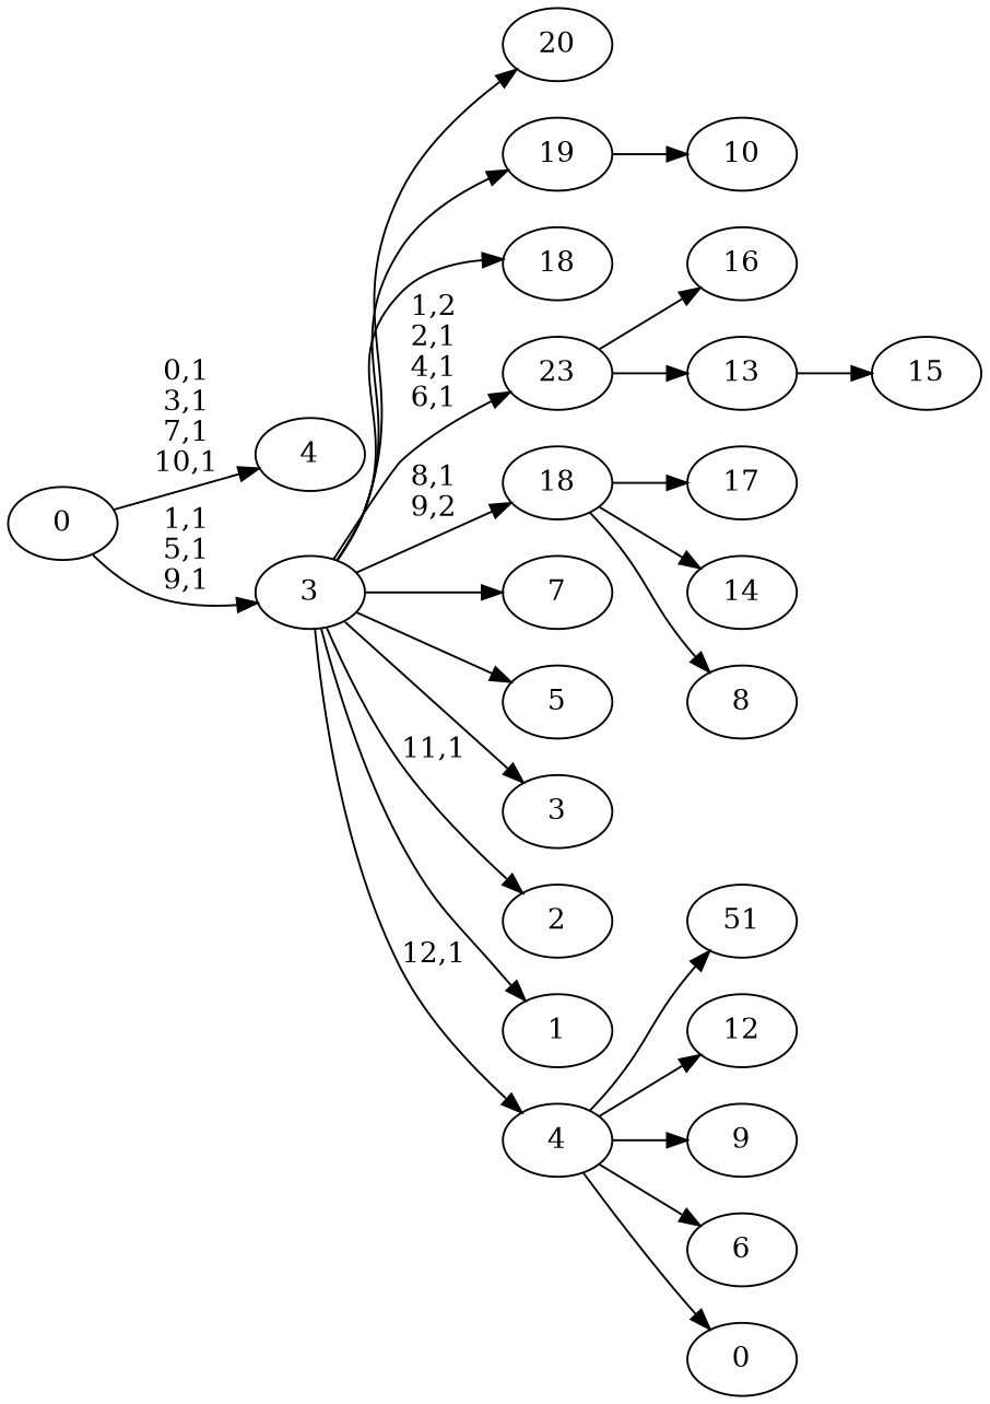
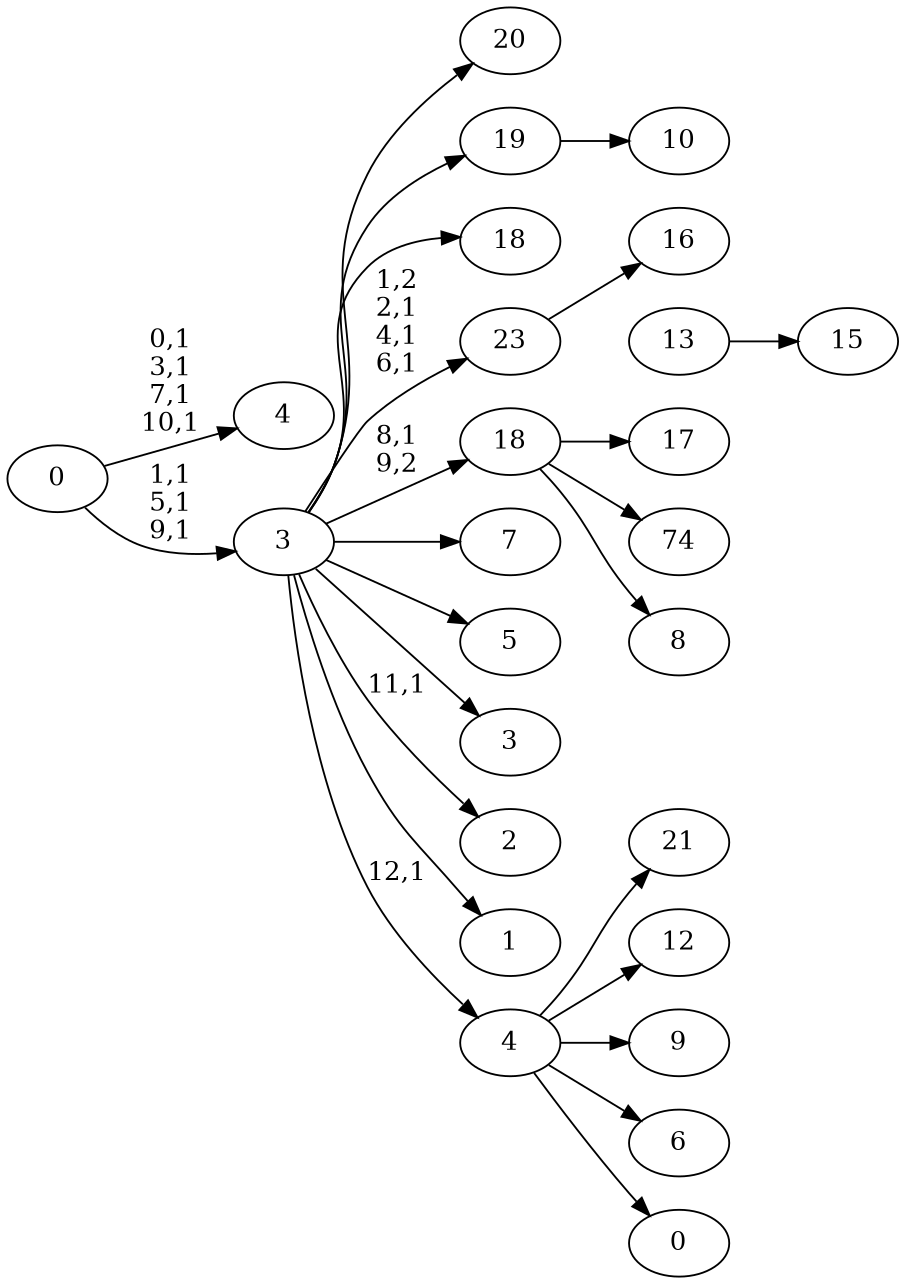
  digraph {
    rankdir=LR
-   n1 [label=51]
+   n1 [label=21]
    n2 [label=20]
    n3 [label=19]
    n4 [label=10]
    n5 [label=18]
    n6 [label=17]
    n7 [label=16]
    n8 [label=15]
-   n9 [label=14]
+   n9 [label=74]
    n10 [label=13]
    n11 [label=12]
    23
    n13 [label=9]
    n14 [label=8]
    18
    n16 [label=7]
    n17 [label=6]
    n18 [label=5]
    n19 [label=4]
    n20 [label=3]
    n21 [label=2]
    n22 [label=1]
    n23 [label=0]
    4
    3
    0
    n3 -> n4
    n10 -> n8
    23 -> n7
-   23 -> n10
    18 -> n6
    18 -> n9
    18 -> n14
    4 -> n1
    4 -> n11
    4 -> n13
    4 -> n17
    4 -> n23
    3 -> n2
    3 -> n3
    3 -> n5
    3 -> 23 [label="1,2\n2,1\n4,1\n6,1"]
    3 -> 18 [label="8,1\n9,2"]
    3 -> n16
    3 -> n18
    3 -> n20
    3 -> n21 [label="11,1"]
    3 -> n22
    3 -> 4 [label="12,1"]
    0 -> n19 [label="0,1\n3,1\n7,1\n10,1"]
    0 -> 3 [label="1,1\n5,1\n9,1"]
  }
